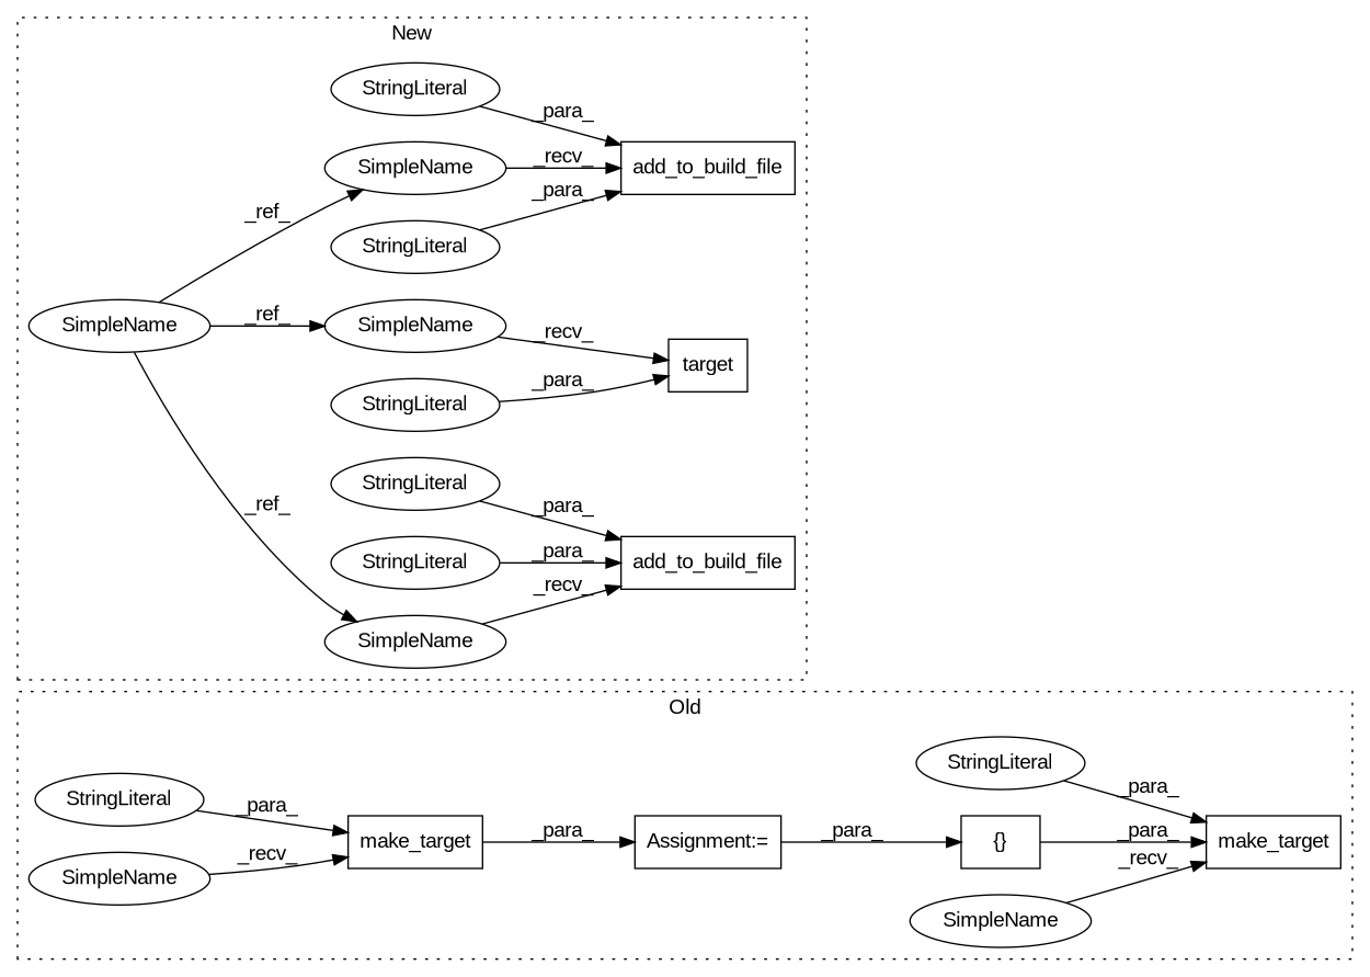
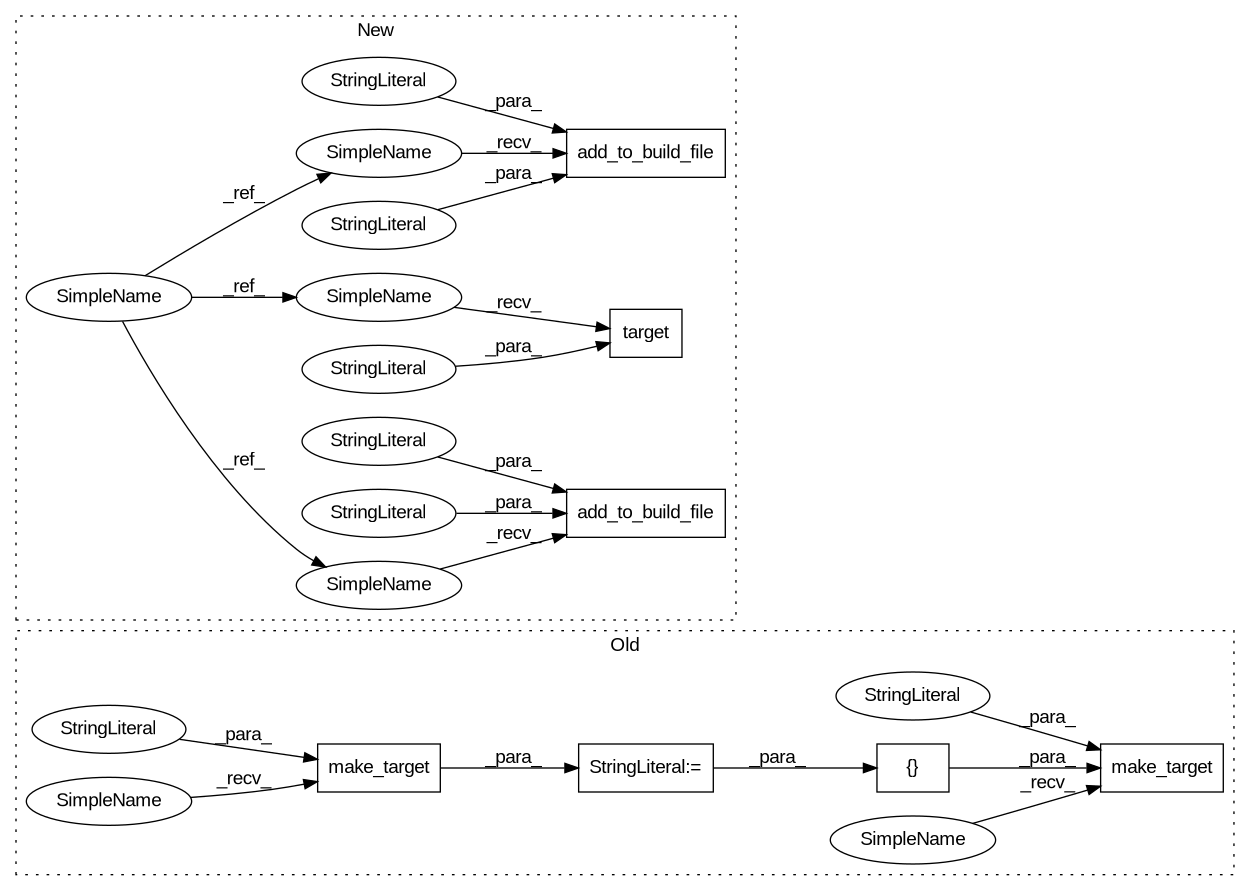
  digraph {
    rankdir=LR
    fontname="Liberation Sans"
    node [a=45 l=4 shape=ellipse fontname="Liberation Sans"]
    edge [fontname="Liberation Sans"]
    n1 [a=4 l="1,1" label="{}" s="22555,22560" shape=box]
    n2 [a=32 l="12,1" label=make_target s="22503,22561" shape=box]
    n3 [l=18 label=StringLiteral s=22515]
    n4 [a=32 l="12,1" label=make_target s="22177,22220" shape=box]
    n5 [l=17 label=StringLiteral s=22189]
-   n6 [a=7 l=1 label="Assignment:=" s=22171 shape=box]
+   n6 [a=7 l=1 label="StringLiteral:=" s=22171 shape=box]
    n7 [a=42 label=SimpleName s=22172]
    n8 [a=42 label=SimpleName s=22498]
    n9 [a=32 l="18,1" label=add_to_build_file s="22255,22309" shape=box]
    n10 [l=18 label=StringLiteral s=22291]
    n11 [l=17 label=StringLiteral s=22273]
    n12 [a=42 label=SimpleName s=22010]
    n13 [a=32 l="7,1" label=target s="22835,22860" shape=box]
    n14 [l=18 label=StringLiteral s=22842]
    n15 [a=32 l="18,1" label=add_to_build_file s="22463,22552" shape=box]
    n16 [l=18 label=StringLiteral s=22481]
    n17 [l=52 label=StringLiteral s=22500]
    n18 [a=42 label=SimpleName s=22830]
    n19 [a=42 label=SimpleName s=22250]
    n20 [a=42 label=SimpleName s=22458]
    subgraph cluster_1 {
      label=Old
      style=dotted
      n1
      n2
      n3
      n4
      n5
      n6
      n7
      n8
    }
    subgraph cluster_2 {
      label=New
      style=dotted
      n9
      n10
      n11
      n12
      n13
      n14
      n15
      n16
      n17
      n18
      n19
      n20
    }
    n1 -> n2 [label=_para_]
    n3 -> n2 [label=_para_]
    n4 -> n6 [label=_para_]
    n5 -> n4 [label=_para_]
    n6 -> n1 [label=_para_]
    n7 -> n4 [label=_recv_]
    n8 -> n2 [label=_recv_]
    n10 -> n9 [label=_para_]
    n11 -> n9 [label=_para_]
    n12 -> n18 [label=_ref_]
    n12 -> n19 [label=_ref_]
    n12 -> n20 [label=_ref_]
    n14 -> n13 [label=_para_]
    n16 -> n15 [label=_para_]
    n17 -> n15 [label=_para_]
    n18 -> n13 [label=_recv_]
    n19 -> n9 [label=_recv_]
    n20 -> n15 [label=_recv_]
  }
